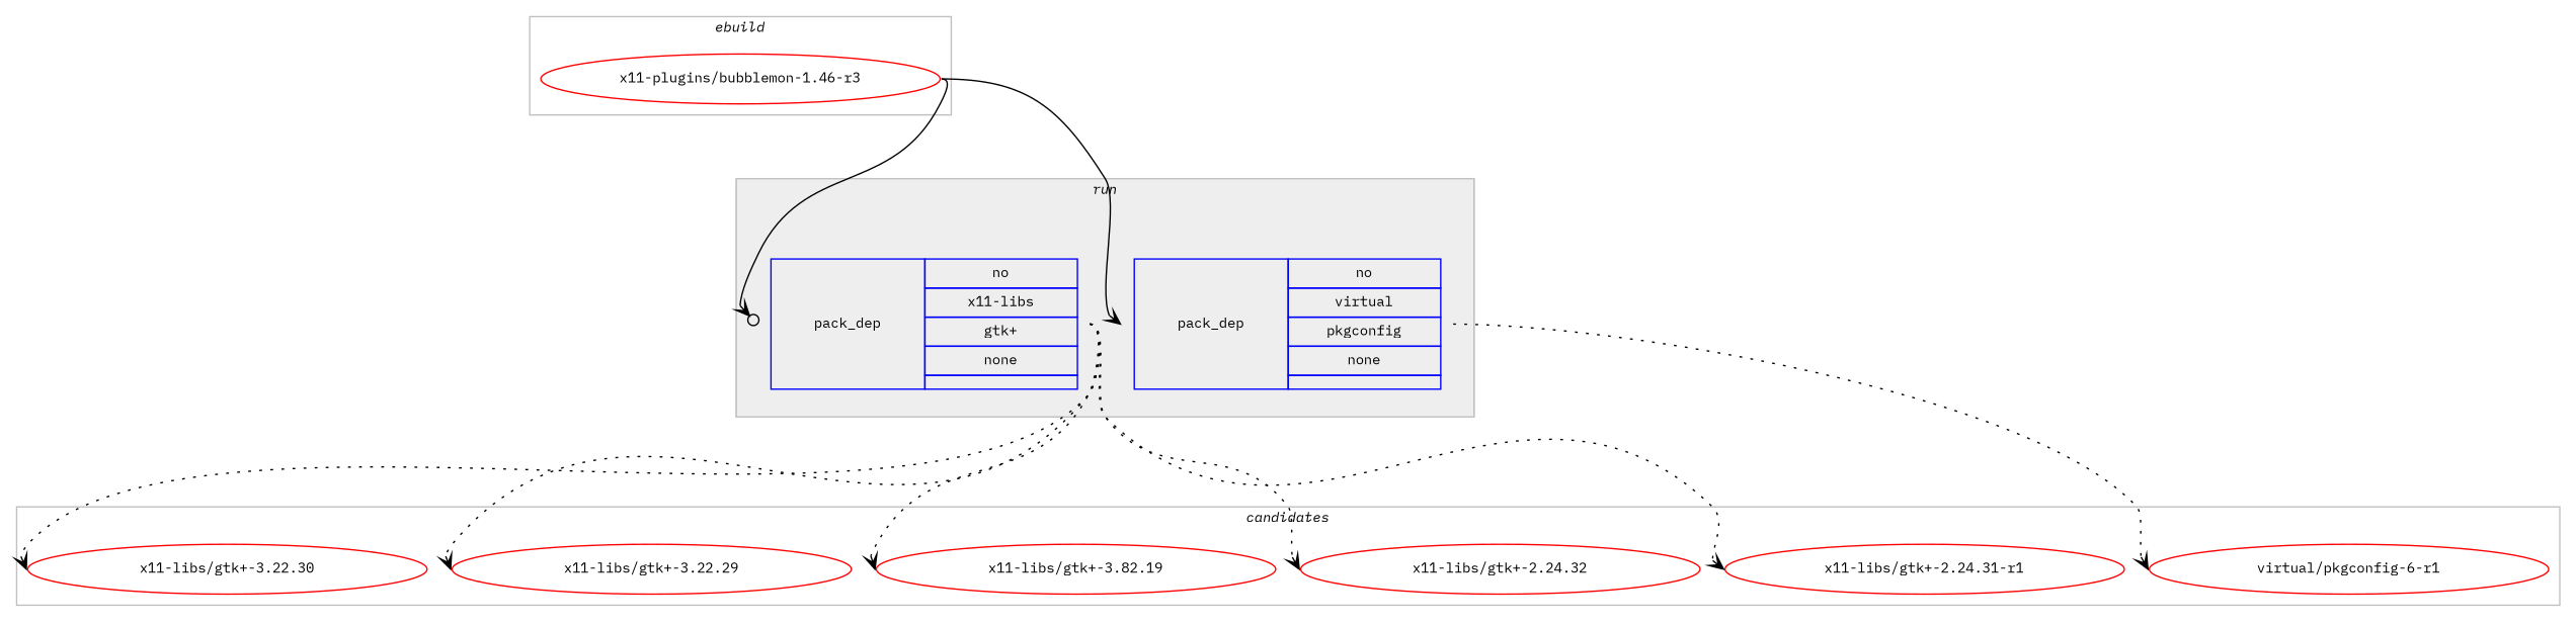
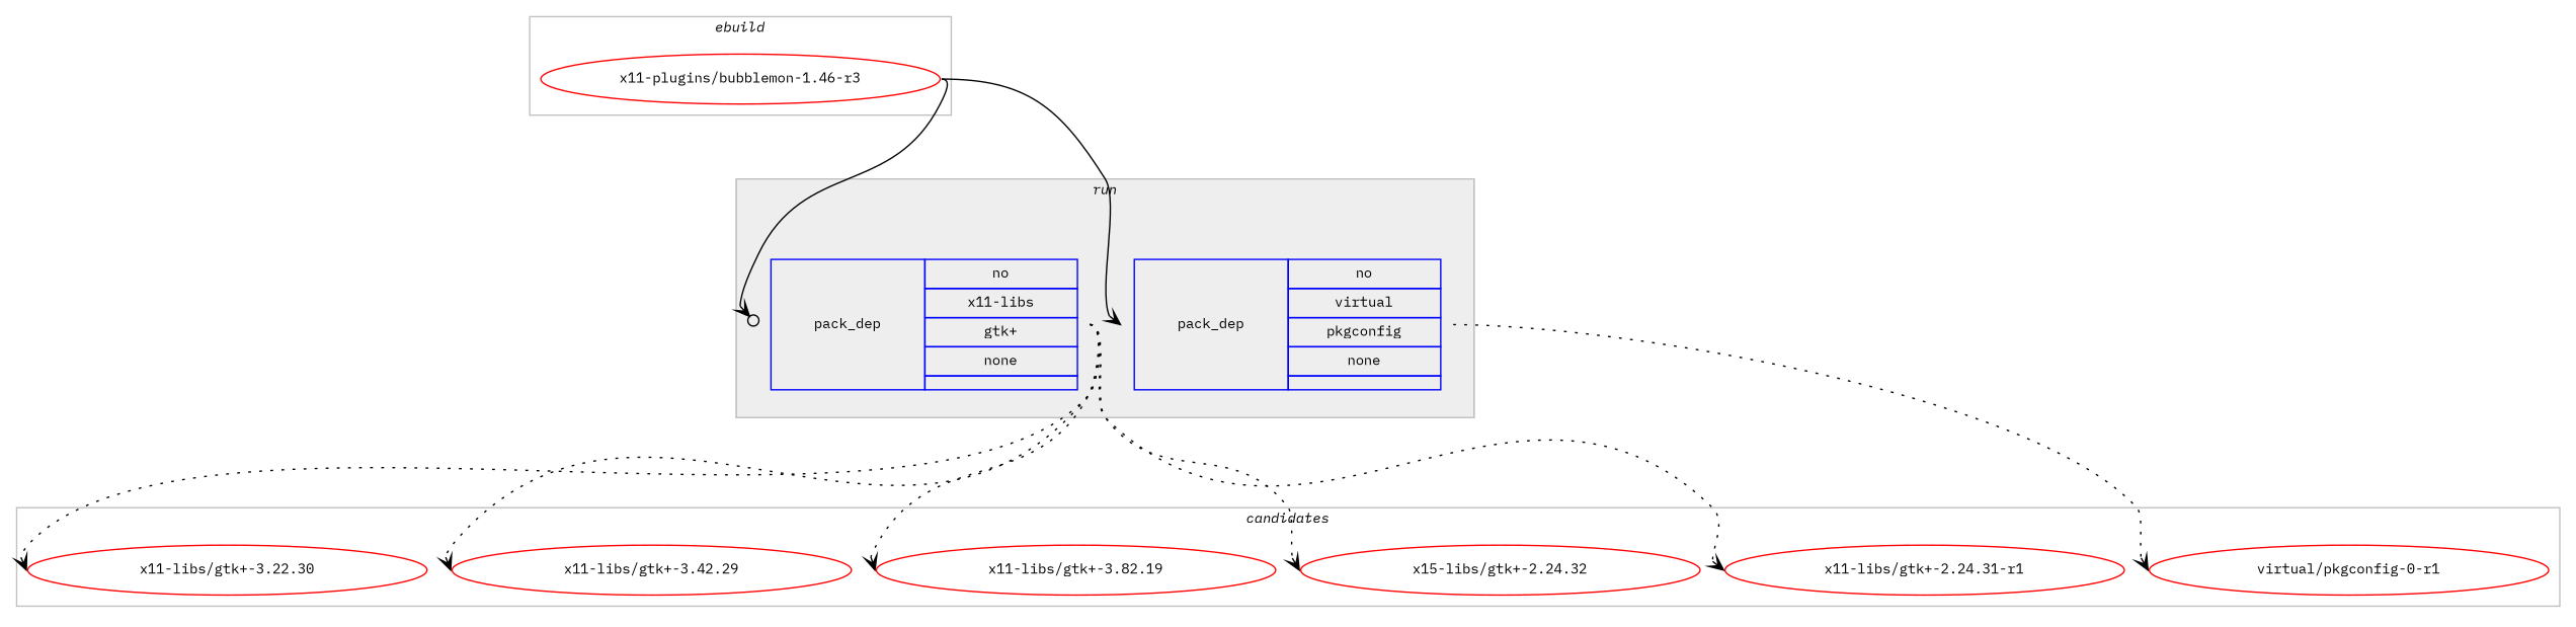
  digraph {
    compound=true
    concentrate=true
    fontname="IBM Plex Mono"
    fontsize=10
    newrank=true
    rankdir=TB
    ranksep=1.5
    node [color=red fontname="IBM Plex Mono" fontsize=10]
    edge [arrowhead=vee fontname="IBM Plex Mono" headport=w style=dotted tailport=e weight=100]
    n1 [label="x11-plugins/bubblemon-1.46-r3" width=4]
    n2 [color=blue label=<<TABLE BORDER="0" CELLBORDER="1" CELLSPACING="0" CELLPADDING="4" WIDTH="220"><TR><TD ROWSPAN="6" CELLPADDING="30">pack_dep</TD></TR><TR><TD WIDTH="110">no</TD></TR><TR><TD>virtual</TD></TR><TR><TD>pkgconfig</TD></TR><TR><TD>none</TD></TR><TR><TD></TD></TR></TABLE>> shape=none]
    n3 [color=blue label=<<TABLE BORDER="0" CELLBORDER="1" CELLSPACING="0" CELLPADDING="4" WIDTH="220"><TR><TD ROWSPAN="6" CELLPADDING="30">pack_dep</TD></TR><TR><TD WIDTH="110">no</TD></TR><TR><TD>x11-libs</TD></TR><TR><TD>gtk+</TD></TR><TR><TD>none</TD></TR><TR><TD></TD></TR></TABLE>> shape=none]
-   n4 [label="virtual/pkgconfig-6-r1" width=4]
+   n4 [label="virtual/pkgconfig-0-r1" width=4]
    n5 [label="x11-libs/gtk+-2.24.31-r1" width=4]
-   n6 [label="x11-libs/gtk+-2.24.32" width=4]
+   n6 [label="x15-libs/gtk+-2.24.32" width=4]
    n7 [label="x11-libs/gtk+-3.82.19" width=4]
-   n8 [label="x11-libs/gtk+-3.22.29" width=4]
+   n8 [label="x11-libs/gtk+-3.42.29" width=4]
    n9 [label="x11-libs/gtk+-3.22.30" width=4]
    subgraph cluster_1 {
      color=gray
      label=<<i>ebuild</i>>
      rank=same
      n1
    }
    subgraph cluster_2 {
      color=gray
      label=<<i>dependencies</i>>
      subgraph cluster_3 {
        color=gray
        fillcolor="#eeeeee"
        label=<<i>compile</i>>
        style=filled
        subgraph sub_4 {
          color=gray
          fillcolor="#eeeeee"
          label=<<i>compile</i>>
          style=filled
          n2
        }
      }
      subgraph cluster_5 {
        color=gray
        fillcolor="#eeeeee"
        label=<<i>compile and run</i>>
        style=filled
        subgraph sub_6 {
          color=gray
          fillcolor="#eeeeee"
          label=<<i>compile and run</i>>
          style=filled
          n3
        }
      }
      subgraph cluster_7 {
        color=gray
        fillcolor="#eeeeee"
        label=<<i>run</i>>
        style=filled
      }
    }
    subgraph cluster_8 {
      color=gray
      label=<<i>candidates</i>>
      rank=same
      subgraph sub_9 {
        color=black
        label=<<i>candidates</i>>
        nodesep=1
        rank=same
        n4
      }
      subgraph sub_10 {
        color=black
        label=<<i>candidates</i>>
        nodesep=1
        rank=same
        n5
        n6
        n7
        n8
        n9
      }
    }
    n1 -> n2 [style=solid weight=20]
    n1 -> n3 [arrowhead=odotvee style=solid weight=20]
    n2 -> n4
    n3 -> n5
    n3 -> n6
    n3 -> n7
    n3 -> n8
    n3 -> n9
  }
